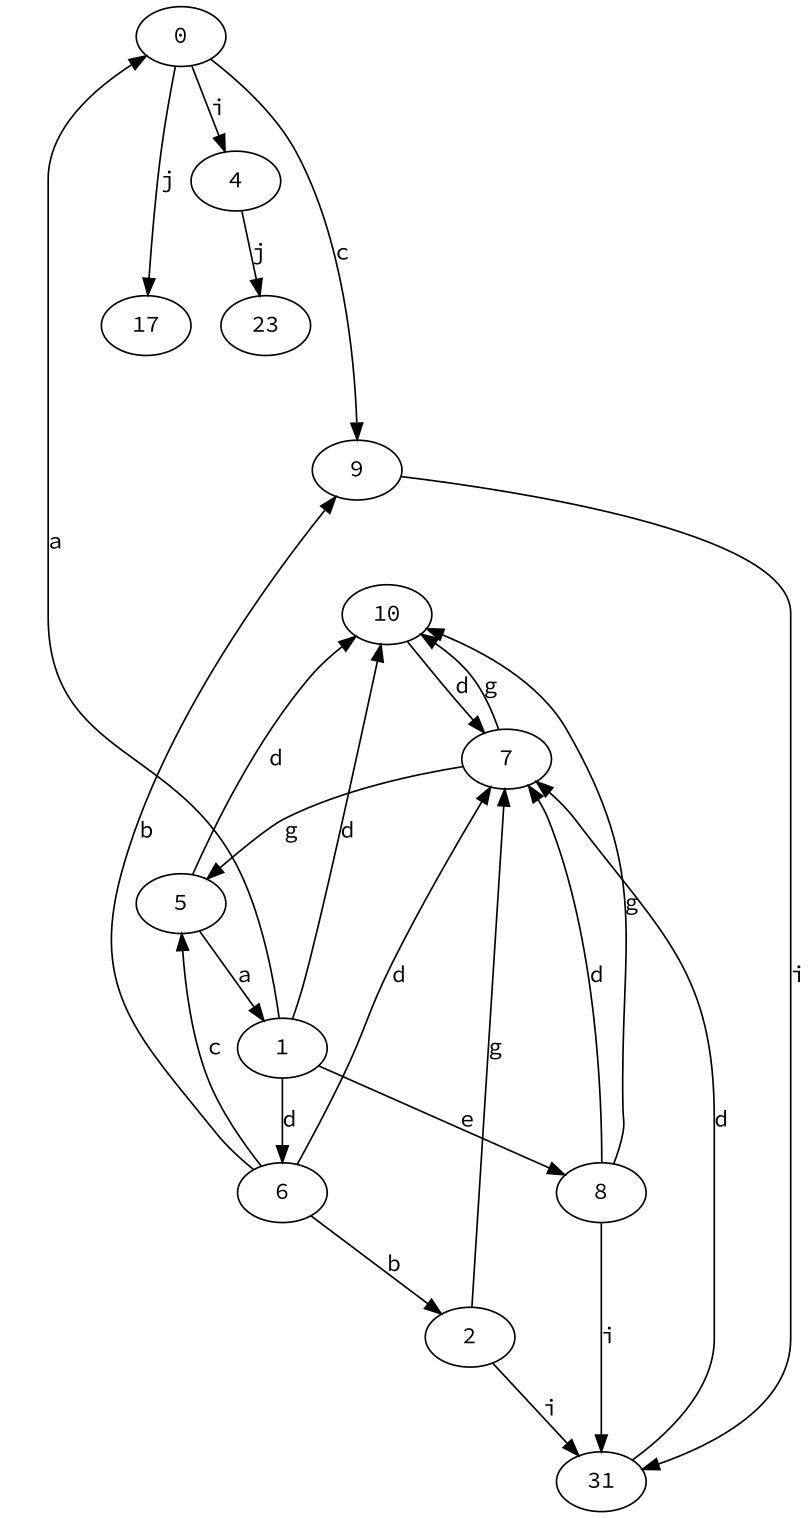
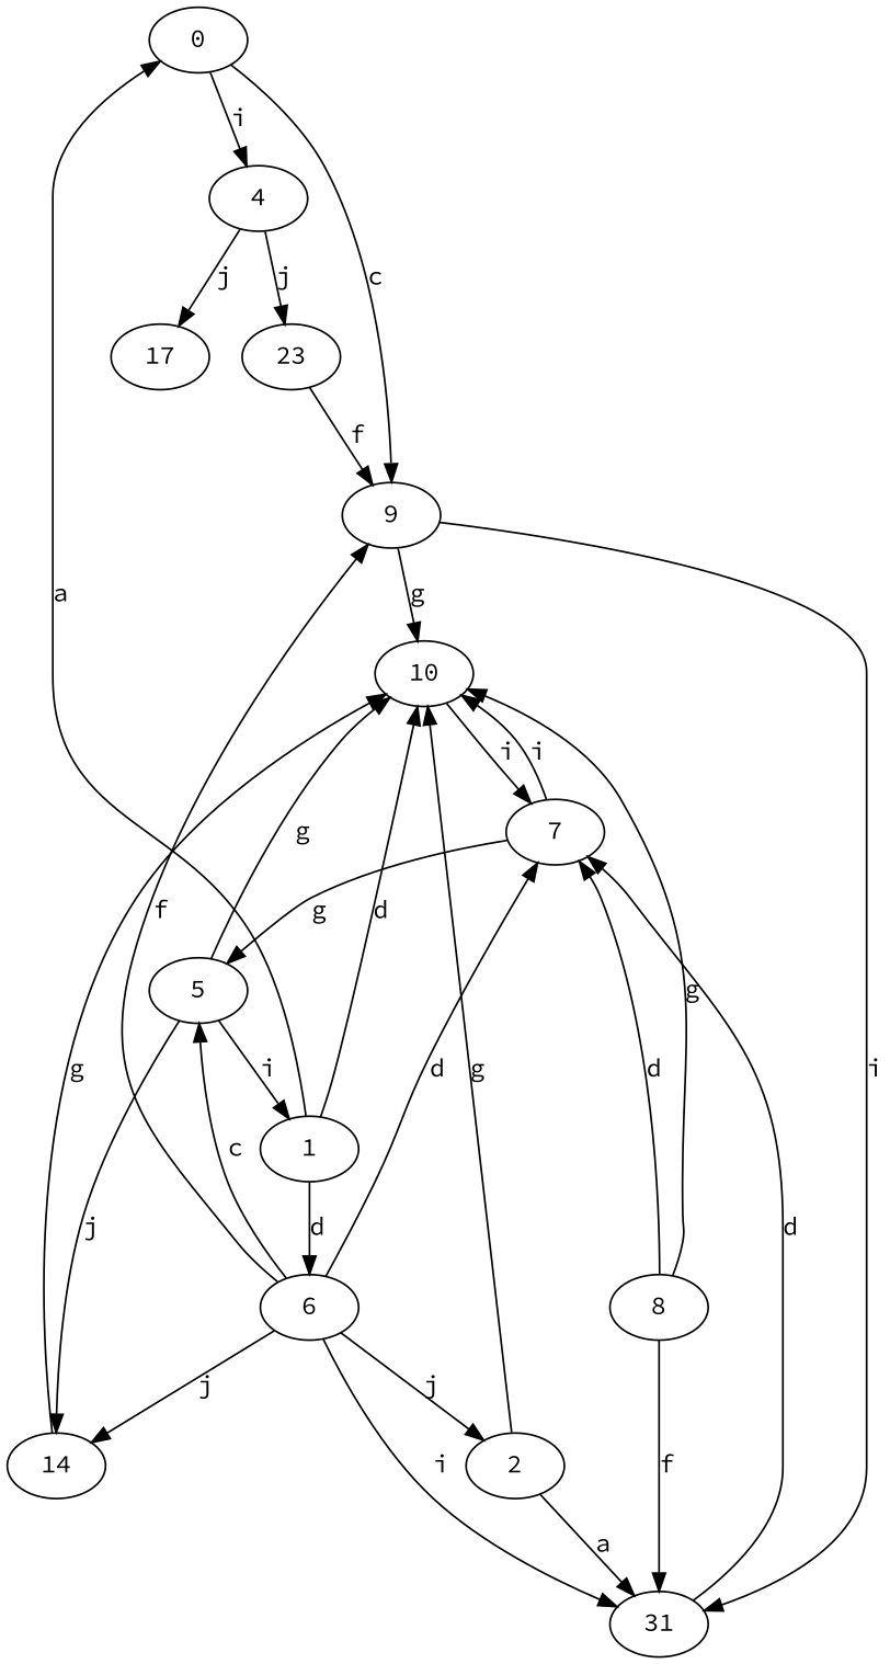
  strict digraph {
    fontname="Source Code Pro"
    node [fontname="Source Code Pro"]
    edge [fontname="Source Code Pro"]
    0
    4
    9
    n4 [label=17]
    n5 [label=23]
    10
    n7 [label=31]
    1
    6
    8
    n11 [label=2]
    5
+   14
    7
    0 -> 4 [label=i]
    0 -> 9 [label=c]
-   0 -> n4 [label=j]
+   4 -> n4 [label=j]
    4 -> n5 [label=j]
+   9 -> 10 [label=g]
    9 -> n7 [label=i]
-   10 -> 7 [label=d]
+   n5 -> 9 [label=f]
+   10 -> 7 [label=i]
    n7 -> 7 [label=d]
    1 -> 0 [label=a]
    1 -> 10 [label=d]
    1 -> 6 [label=d]
-   1 -> 8 [label=e]
-   6 -> 9 [label=b]
-   6 -> n11 [label=b]
+   6 -> 9 [label=f]
+   6 -> n7 [label=i]
+   6 -> n11 [label=j]
    6 -> 5 [label=c]
+   6 -> 14 [label=j]
    6 -> 7 [label=d]
    8 -> 10 [label=g]
-   8 -> n7 [label=i]
+   8 -> n7 [label=f]
    8 -> 7 [label=d]
-   n11 -> 7 [label=g]
-   n11 -> n7 [label=i]
-   5 -> 10 [label=d]
-   5 -> 1 [label=a]
-   7 -> 10 [label=g]
+   n11 -> 10 [label=g]
+   n11 -> n7 [label=a]
+   5 -> 10 [label=g]
+   5 -> 1 [label=i]
+   5 -> 14 [label=j]
+   14 -> 10 [label=g]
+   7 -> 10 [label=i]
    7 -> 5 [label=g]
  }
